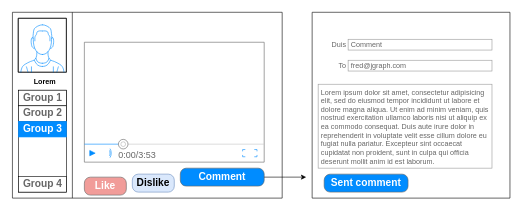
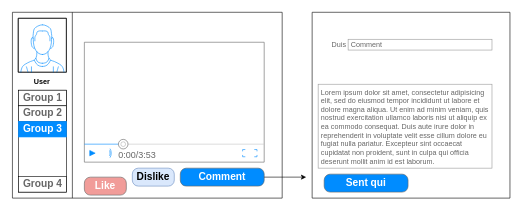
  <mxCell id="0" />
  <mxCell id="1" parent="0" />
  <mxCell id="2" value="Duis" style="strokeWidth=1;shadow=0;dashed=0;align=center;html=1;shape=mxgraph.mockup.forms.anchor;align=right;spacingRight=2;fontColor=#666666;fillColor=#F19C99;" parent="1" vertex="1"><mxGeometry x="530" y="65" width="50" height="18" as="geometry" /></mxCell>
  <mxCell id="3" value="Comment" style="strokeWidth=1;shadow=0;dashed=0;align=center;html=1;shape=mxgraph.mockup.forms.rrect;fillColor=#ffffff;rSize=0;fontColor=#666666;align=left;spacingLeft=3;strokeColor=#999999;" parent="1" vertex="1"><mxGeometry x="580" y="65" width="240" height="18" as="geometry" /></mxCell>
- <mxCell id="4" value="To" style="strokeWidth=1;shadow=0;dashed=0;align=center;html=1;shape=mxgraph.mockup.forms.anchor;align=right;spacingRight=2;fontColor=#666666;fillColor=#F19C99;" parent="1" vertex="1"><mxGeometry x="530" y="100" width="50" height="18" as="geometry" /></mxCell>
- <mxCell id="5" value="fred@jgraph.com" style="strokeWidth=1;shadow=0;dashed=0;align=center;html=1;shape=mxgraph.mockup.forms.rrect;fillColor=#ffffff;rSize=0;fontColor=#666666;align=left;spacingLeft=3;strokeColor=#999999;" parent="1" vertex="1"><mxGeometry x="580" y="100" width="240" height="18" as="geometry" /></mxCell>
  <mxCell id="6" value="" style="swimlane;startSize=0;fillColor=#F19C99;" parent="1" vertex="1"><mxGeometry x="520" y="20" width="330" height="310" as="geometry" /></mxCell>
  <mxCell id="7" value="Lorem ipsum dolor sit amet, consectetur adipisicing elit, sed do eiusmod tempor incididunt ut labore et dolore magna aliqua. Ut enim ad minim veniam, quis nostrud exercitation ullamco laboris nisi ut aliquip ex ea commodo consequat. Duis aute irure dolor in reprehenderit in voluptate velit esse cillum dolore eu fugiat nulla pariatur. Excepteur sint occaecat cupidatat non proident, sunt in culpa qui officia deserunt mollit anim id est laborum." style="strokeWidth=1;shadow=0;dashed=0;align=center;html=1;shape=mxgraph.mockup.forms.rrect;fillColor=#ffffff;rSize=0;fontColor=#666666;align=left;spacingLeft=3;strokeColor=#999999;verticalAlign=top;whiteSpace=wrap;" parent="6" vertex="1"><mxGeometry x="10" y="120" width="290" height="140" as="geometry" /></mxCell>
- <mxCell id="8" value="Sent comment" style="strokeWidth=1;shadow=0;dashed=0;align=center;html=1;shape=mxgraph.mockup.buttons.button;strokeColor=#666666;fontColor=#ffffff;mainText=;buttonStyle=round;fontSize=17;fontStyle=1;fillColor=#008cff;whiteSpace=wrap;" parent="6" vertex="1"><mxGeometry x="20" y="270" width="140" height="30" as="geometry" /></mxCell>
+ <mxCell id="8" value="Sent qui" style="strokeWidth=1;shadow=0;dashed=0;align=center;html=1;shape=mxgraph.mockup.buttons.button;strokeColor=#666666;fontColor=#ffffff;mainText=;buttonStyle=round;fontSize=17;fontStyle=1;fillColor=#008cff;whiteSpace=wrap;" parent="6" vertex="1"><mxGeometry x="20" y="270" width="140" height="30" as="geometry" /></mxCell>
  <mxCell id="9" value="" style="swimlane;startSize=0;" parent="1" vertex="1"><mxGeometry x="20" y="20" width="450" height="310" as="geometry" /></mxCell>
  <mxCell id="10" value="Like" style="strokeWidth=1;shadow=0;dashed=0;align=center;html=1;shape=mxgraph.mockup.buttons.button;strokeColor=#666666;fontColor=#ffffff;mainText=;buttonStyle=round;fontSize=17;fontStyle=1;fillColor=#F19C99;whiteSpace=wrap;" parent="9" vertex="1"><mxGeometry x="120" y="275" width="70" height="30" as="geometry" /></mxCell>
- <mxCell id="11" value="Dislike" style="strokeWidth=1;shadow=0;dashed=0;align=center;html=1;shape=mxgraph.mockup.buttons.button;strokeColor=#6c8ebf;mainText=;buttonStyle=round;fontSize=17;fontStyle=1;fillColor=#dae8fc;whiteSpace=wrap;" parent="9" vertex="1"><mxGeometry x="200" y="270" width="70" height="30" as="geometry" /></mxCell>
+ <mxCell id="11" value="Dislike" style="strokeWidth=1;shadow=0;dashed=0;align=center;html=1;shape=mxgraph.mockup.buttons.button;strokeColor=#6c8ebf;mainText=;buttonStyle=round;fontSize=17;fontStyle=1;fillColor=#dae8fc;whiteSpace=wrap;" parent="9" vertex="1"><mxGeometry x="200" y="260" width="70" height="30" as="geometry" /></mxCell>
  <mxCell id="12" value="Comment" style="strokeWidth=1;shadow=0;dashed=0;align=center;html=1;shape=mxgraph.mockup.buttons.button;strokeColor=#666666;fontColor=#ffffff;mainText=;buttonStyle=round;fontSize=17;fontStyle=1;fillColor=#008cff;whiteSpace=wrap;" parent="9" vertex="1"><mxGeometry x="280" y="260" width="140" height="30" as="geometry" /></mxCell>
  <mxCell id="13" value="" style="verticalLabelPosition=bottom;shadow=0;dashed=0;align=center;html=1;verticalAlign=top;strokeWidth=1;shape=mxgraph.mockup.containers.videoPlayer;strokeColor=#666666;strokeColor2=#008cff;strokeColor3=#c4c4c4;textColor=#666666;fillColor2=#008cff;barHeight=30;barPos=20;" parent="9" vertex="1"><mxGeometry x="120" y="50" width="300" height="200" as="geometry" /></mxCell>
  <mxCell id="14" value="" style="verticalLabelPosition=bottom;shadow=0;dashed=0;align=center;html=1;verticalAlign=top;strokeWidth=1;shape=mxgraph.mockup.containers.userMale;strokeColor2=#008cff;" parent="9" vertex="1"><mxGeometry x="10" y="10" width="80" height="90" as="geometry" /></mxCell>
- <mxCell id="15" value="Lorem" style="text;strokeColor=none;fillColor=none;align=left;verticalAlign=middle;spacingLeft=4;spacingRight=4;overflow=hidden;points=[[0,0.5],[1,0.5]];portConstraint=eastwest;rotatable=0;fontStyle=1" parent="9" vertex="1"><mxGeometry x="30" y="100" width="80" height="30" as="geometry" /></mxCell>
+ <mxCell id="15" value="User" style="text;strokeColor=none;fillColor=none;align=left;verticalAlign=middle;spacingLeft=4;spacingRight=4;overflow=hidden;points=[[0,0.5],[1,0.5]];portConstraint=eastwest;rotatable=0;fontStyle=1" parent="9" vertex="1"><mxGeometry x="30" y="100" width="80" height="30" as="geometry" /></mxCell>
  <mxCell id="16" value="" style="strokeWidth=1;shadow=0;dashed=0;align=center;html=1;shape=mxgraph.mockup.containers.rrect;rSize=0;" parent="9" vertex="1"><mxGeometry x="10" y="130" width="80" height="170" as="geometry" /></mxCell>
  <mxCell id="17" value="Group 1" style="strokeColor=inherit;fillColor=inherit;gradientColor=inherit;strokeWidth=1;shadow=0;dashed=0;align=center;html=1;shape=mxgraph.mockup.containers.rrect;rSize=0;fontSize=17;fontColor=#666666;fontStyle=1;resizeWidth=1;" parent="16" vertex="1"><mxGeometry width="80" height="26" relative="1" as="geometry" /></mxCell>
  <mxCell id="18" value="Group 2" style="strokeColor=inherit;fillColor=inherit;gradientColor=inherit;strokeWidth=1;shadow=0;dashed=0;align=center;html=1;shape=mxgraph.mockup.containers.rrect;rSize=0;fontSize=17;fontColor=#666666;fontStyle=1;resizeWidth=1;" parent="16" vertex="1"><mxGeometry width="80" height="26" relative="1" as="geometry"><mxPoint y="26" as="offset" /></mxGeometry></mxCell>
  <mxCell id="19" value="Group 3" style="strokeWidth=1;shadow=0;dashed=0;align=center;html=1;shape=mxgraph.mockup.containers.rrect;rSize=0;fontSize=17;fontColor=#ffffff;fontStyle=1;fillColor=#008cff;strokeColor=#008cff;resizeWidth=1;" parent="16" vertex="1"><mxGeometry width="80" height="26" relative="1" as="geometry"><mxPoint y="52" as="offset" /></mxGeometry></mxCell>
  <mxCell id="20" value="Group 4" style="strokeColor=inherit;fillColor=inherit;gradientColor=inherit;strokeWidth=1;shadow=0;dashed=0;align=center;html=1;shape=mxgraph.mockup.containers.rrect;rSize=0;fontSize=17;fontColor=#666666;fontStyle=1;resizeWidth=1;" parent="16" vertex="1"><mxGeometry y="1" width="80" height="26" relative="1" as="geometry"><mxPoint y="-26" as="offset" /></mxGeometry></mxCell>
  <mxCell id="21" value="" style="endArrow=none;html=1;rounded=0;entryX=0.222;entryY=0;entryDx=0;entryDy=0;entryPerimeter=0;" parent="1" target="9" edge="1"><mxGeometry width="50" height="50" relative="1" as="geometry"><mxPoint x="120" y="330" as="sourcePoint" /><mxPoint x="130" y="190" as="targetPoint" /></mxGeometry></mxCell>
  <mxCell id="22" style="edgeStyle=orthogonalEdgeStyle;rounded=0;orthogonalLoop=1;jettySize=auto;html=1;" edge="1" parent="1" source="12"><mxGeometry relative="1" as="geometry"><mxPoint x="510" y="295" as="targetPoint" /></mxGeometry></mxCell>
